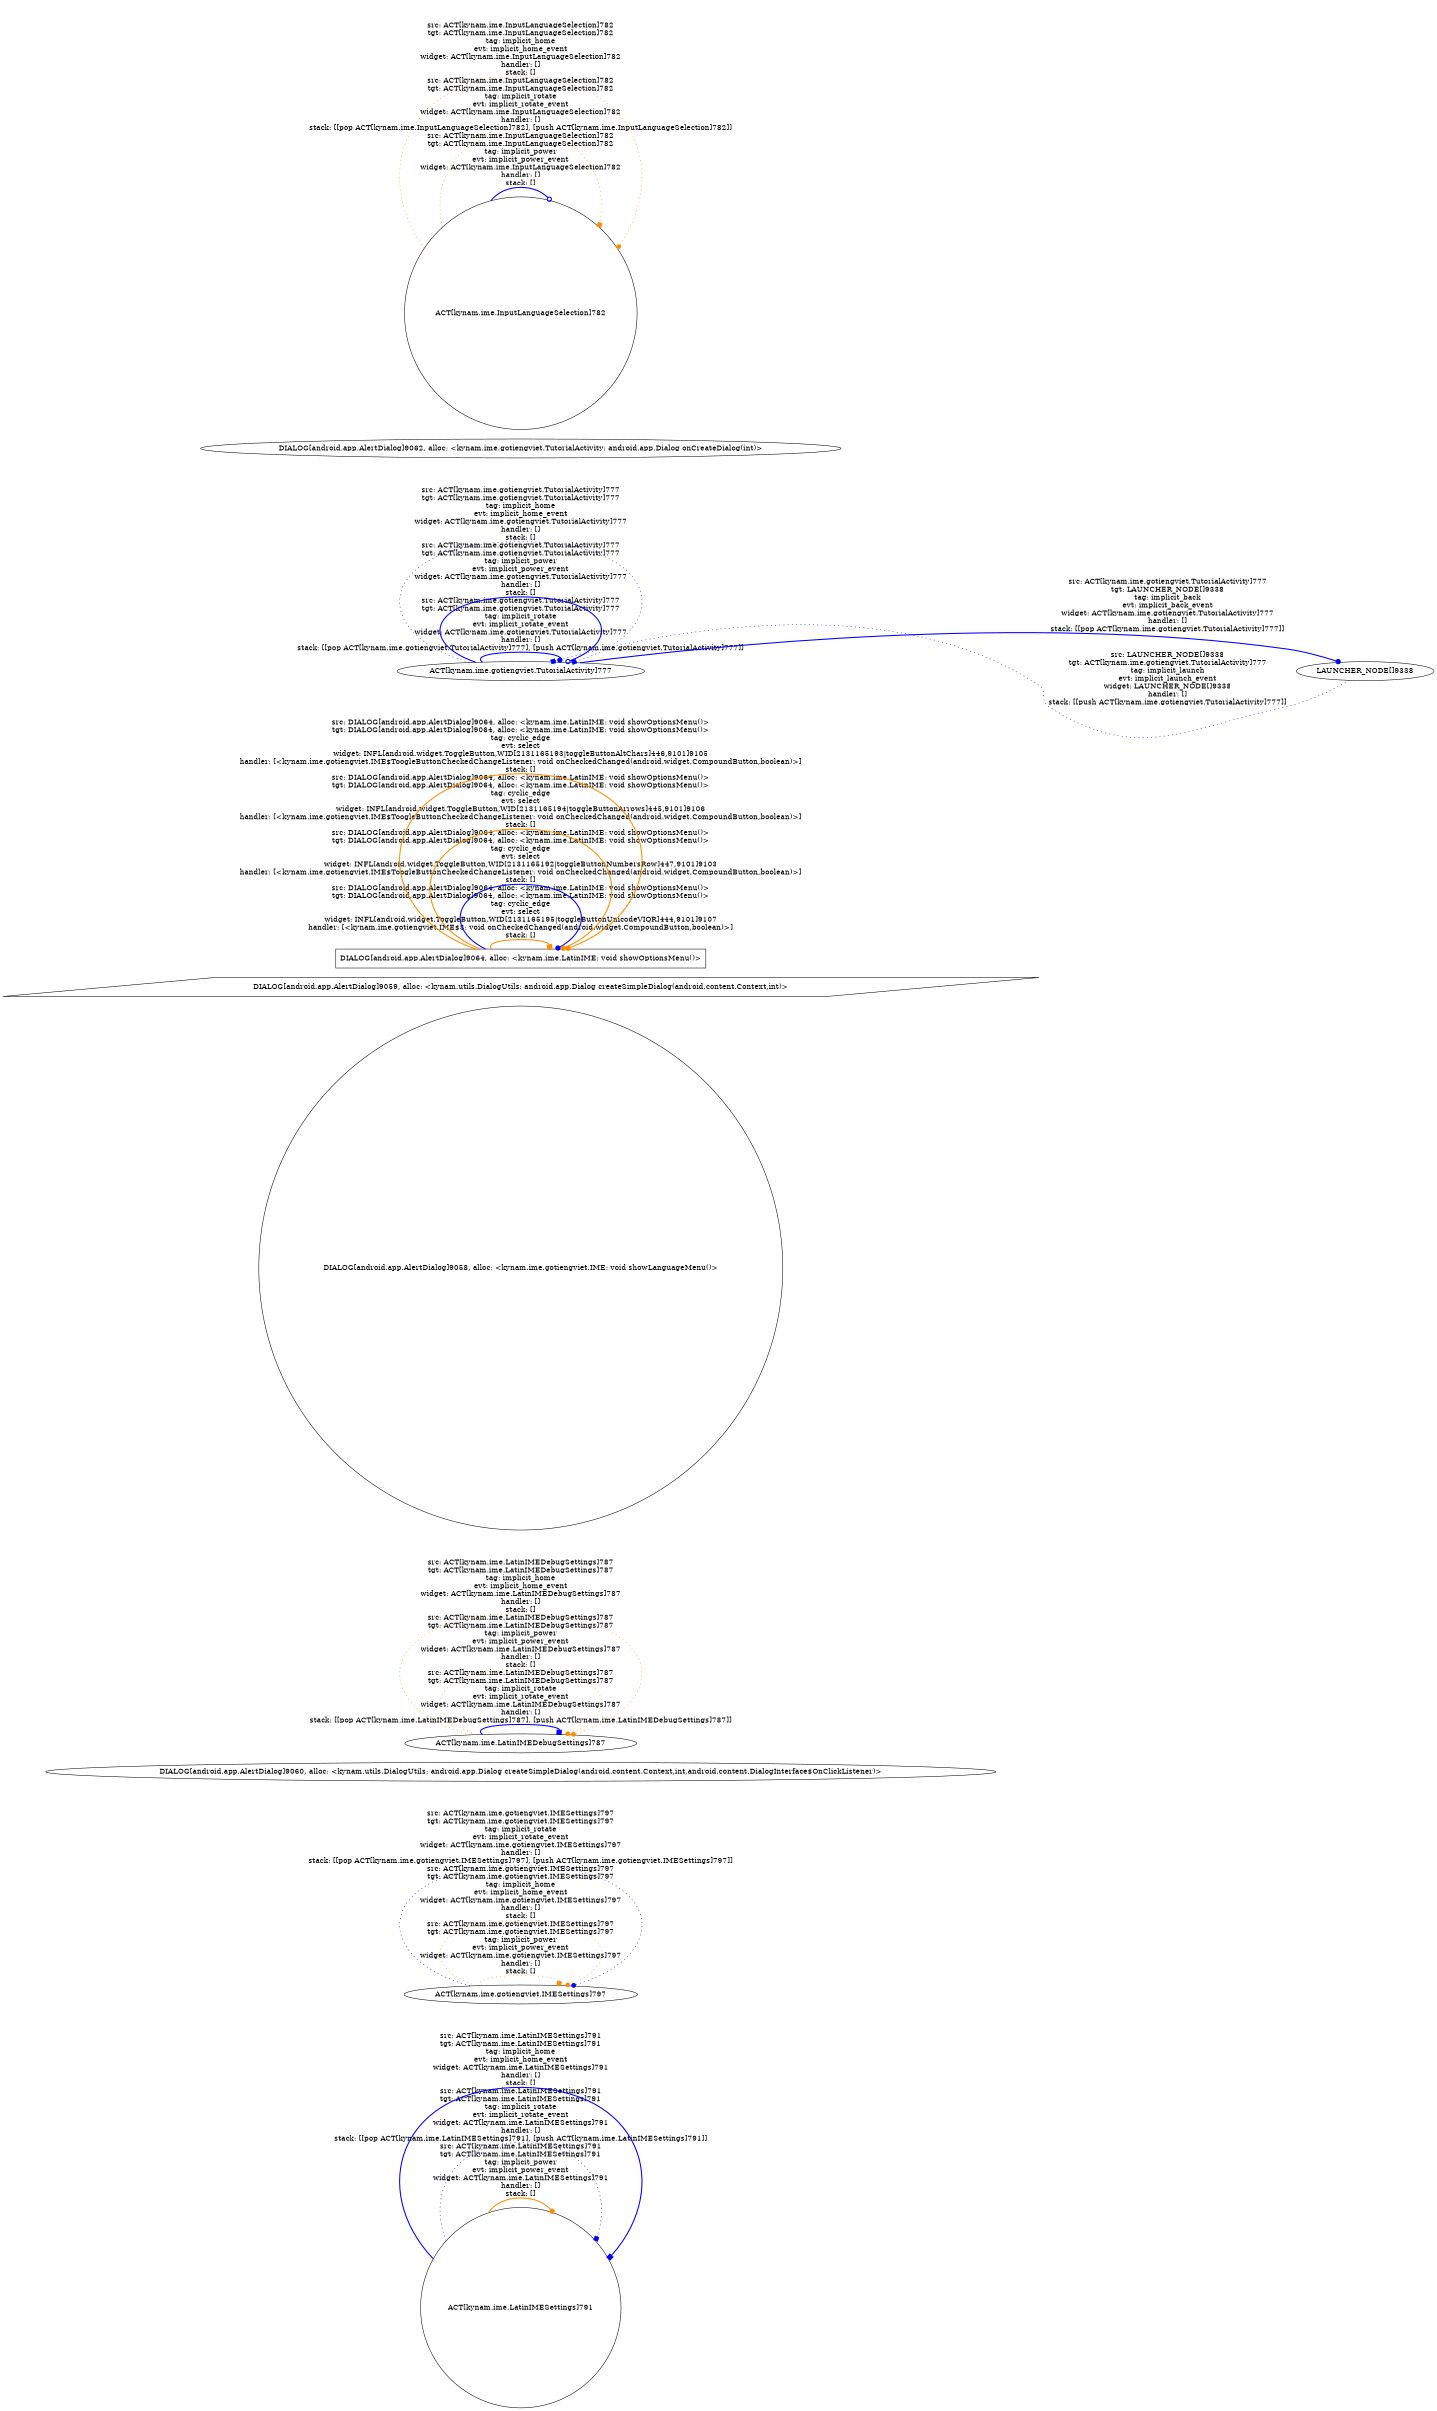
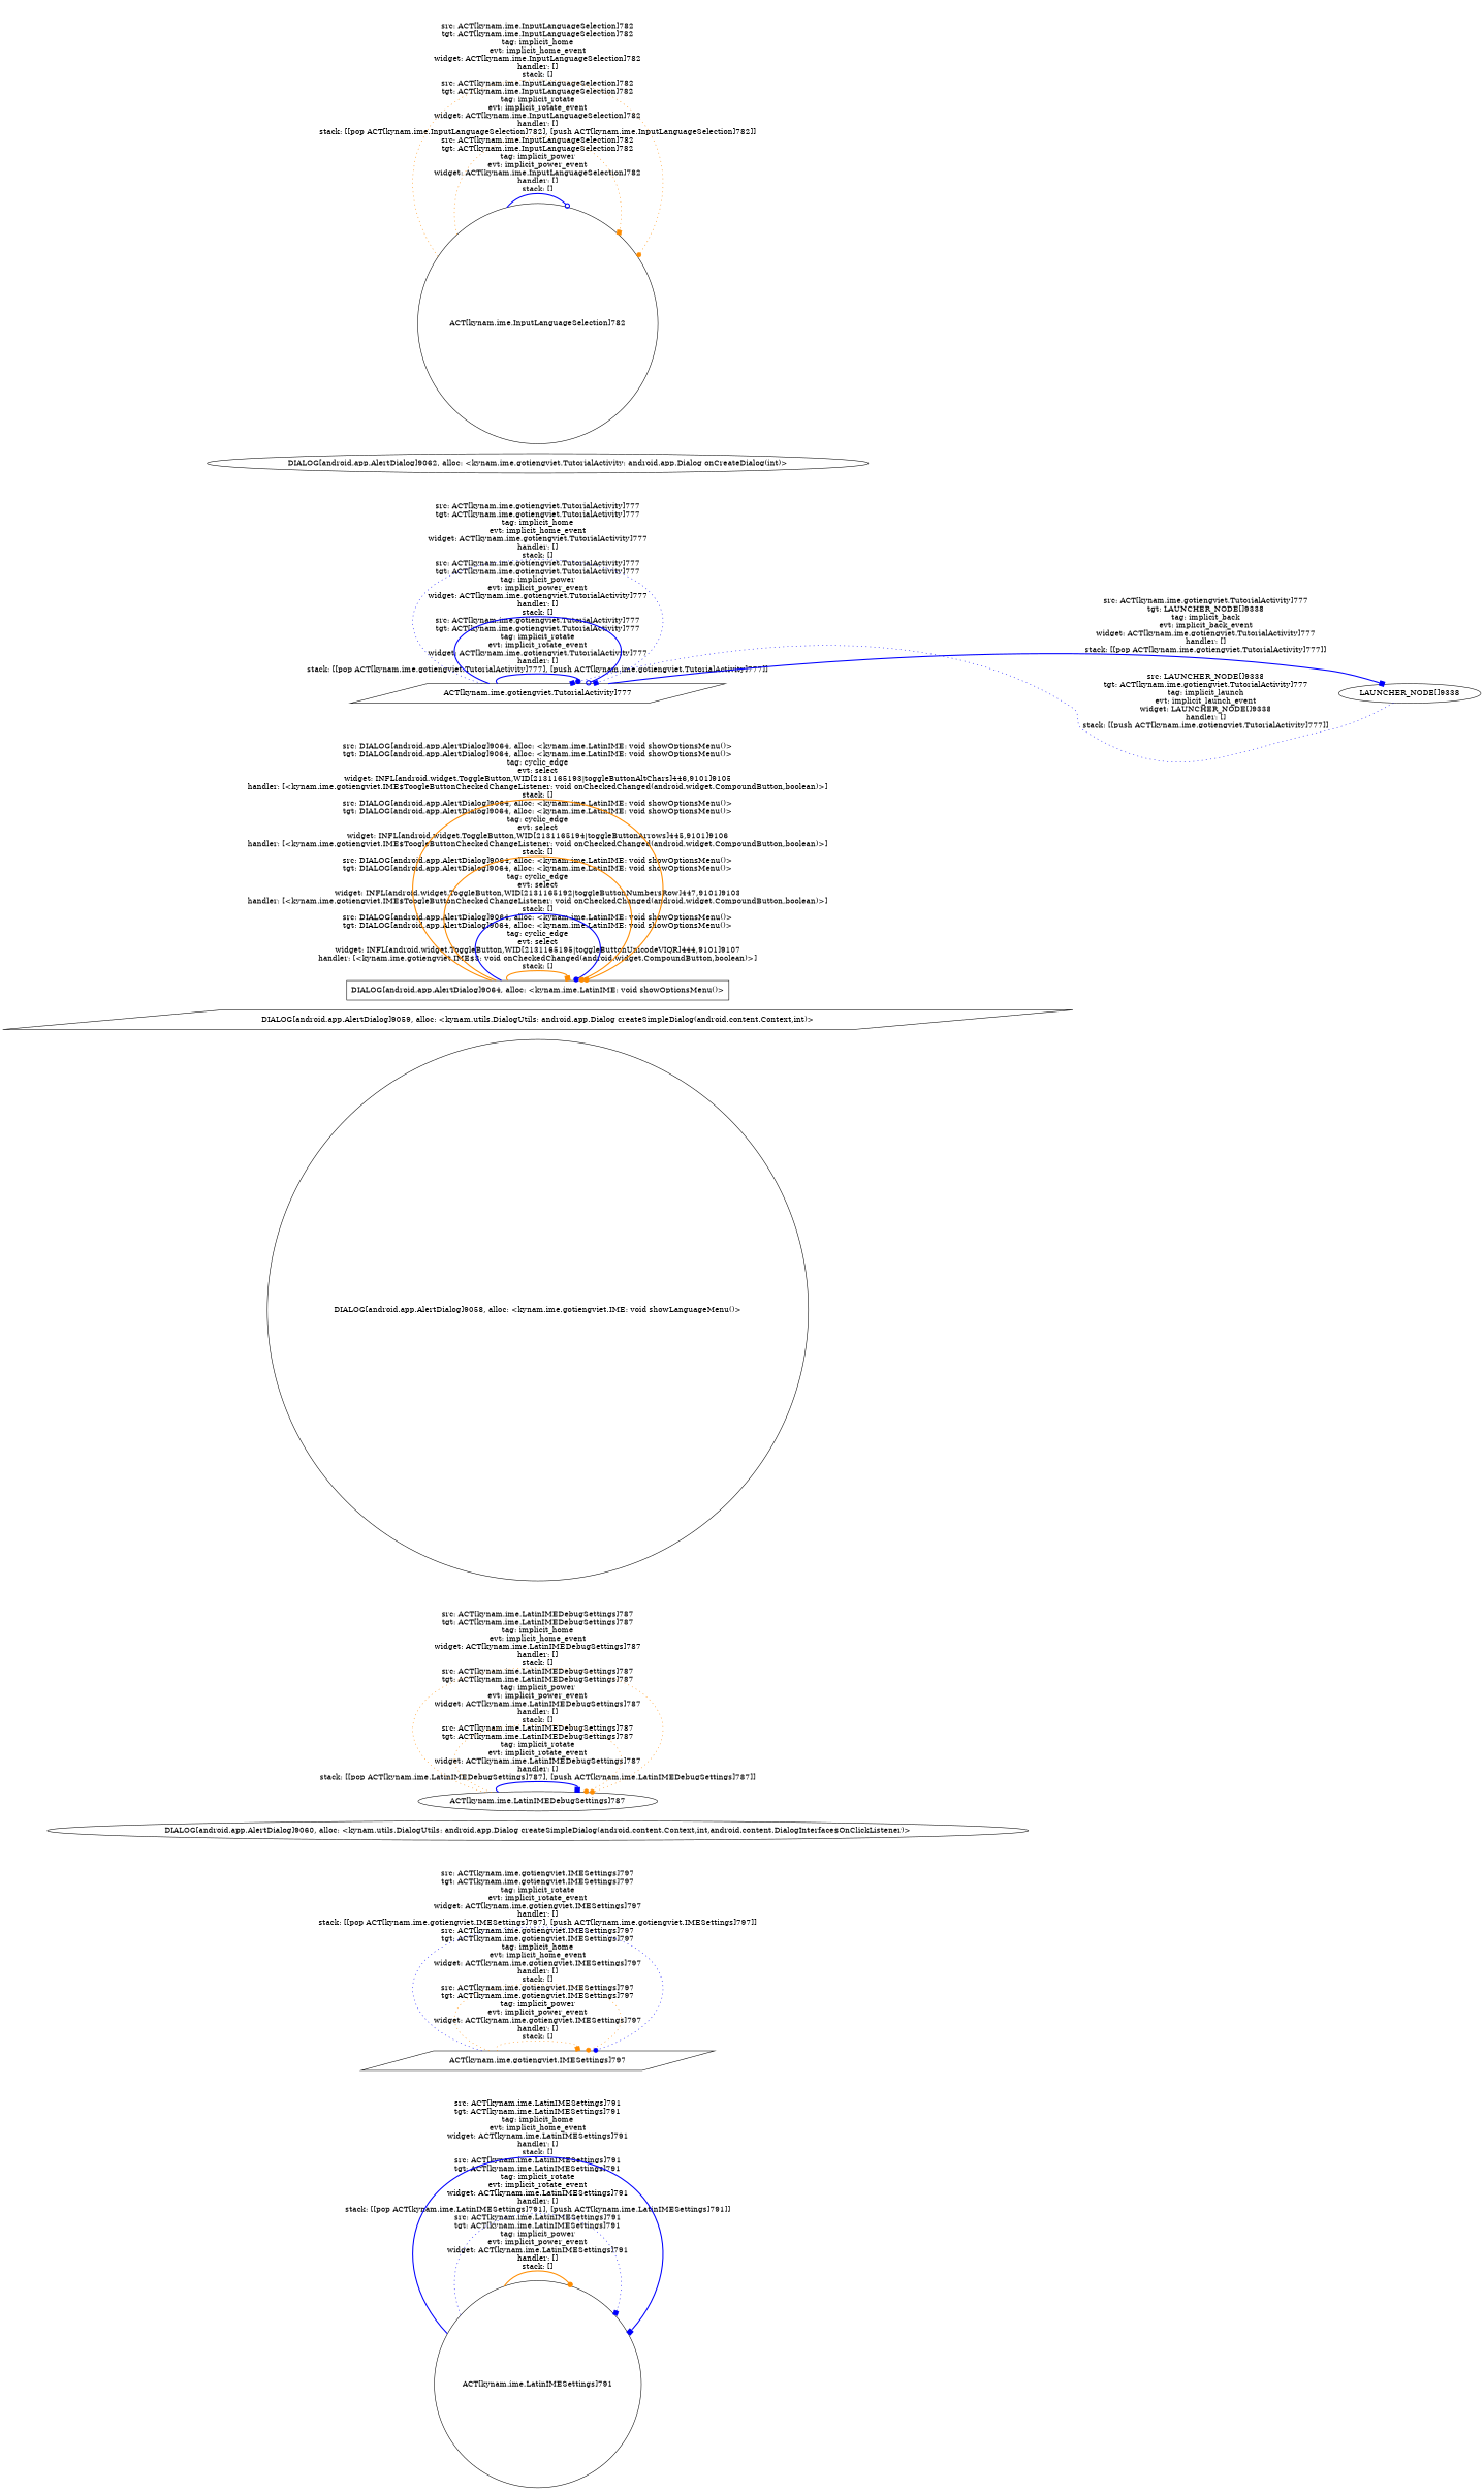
  digraph {
    rankdir=LR
    node [shape=ellipse]
    edge [arrowhead=dot color=blue style=bold]
    n1 [label="ACT[kynam.ime.LatinIMESettings]791" shape=circle]
-   n2 [label="ACT[kynam.ime.gotiengviet.IMESettings]797"]
+   n2 [label="ACT[kynam.ime.gotiengviet.IMESettings]797" shape=parallelogram]
    n3 [label="DIALOG[android.app.AlertDialog]9060, alloc: <kynam.utils.DialogUtils: android.app.Dialog createSimpleDialog(android.content.Context,int,android.content.DialogInterface$OnClickListener)>"]
    n4 [label="ACT[kynam.ime.LatinIMEDebugSettings]787"]
    n5 [label="DIALOG[android.app.AlertDialog]9058, alloc: <kynam.ime.gotiengviet.IME: void showLanguageMenu()>" shape=circle]
    n6 [label="DIALOG[android.app.AlertDialog]9059, alloc: <kynam.utils.DialogUtils: android.app.Dialog createSimpleDialog(android.content.Context,int)>" shape=parallelogram]
    n7 [label="DIALOG[android.app.AlertDialog]9064, alloc: <kynam.ime.LatinIME: void showOptionsMenu()>" shape=box]
-   n8 [label="ACT[kynam.ime.gotiengviet.TutorialActivity]777"]
+   n8 [label="ACT[kynam.ime.gotiengviet.TutorialActivity]777" shape=parallelogram]
    n9 [label="LAUNCHER_NODE[]9338"]
    n10 [label="DIALOG[android.app.AlertDialog]9062, alloc: <kynam.ime.gotiengviet.TutorialActivity: android.app.Dialog onCreateDialog(int)>"]
    n11 [label="ACT[kynam.ime.InputLanguageSelection]782" shape=circle]
    n1 -> n1 [color=darkorange label="src: ACT[kynam.ime.LatinIMESettings]791\ntgt: ACT[kynam.ime.LatinIMESettings]791\ntag: implicit_power\nevt: implicit_power_event\nwidget: ACT[kynam.ime.LatinIMESettings]791\nhandler: []\nstack: []\n"]
    n1 -> n1 [arrowhead=box label="src: ACT[kynam.ime.LatinIMESettings]791\ntgt: ACT[kynam.ime.LatinIMESettings]791\ntag: implicit_rotate\nevt: implicit_rotate_event\nwidget: ACT[kynam.ime.LatinIMESettings]791\nhandler: []\nstack: [[pop ACT[kynam.ime.LatinIMESettings]791], [push ACT[kynam.ime.LatinIMESettings]791]]\n" style=dotted]
    n1 -> n1 [arrowhead=box label="src: ACT[kynam.ime.LatinIMESettings]791\ntgt: ACT[kynam.ime.LatinIMESettings]791\ntag: implicit_home\nevt: implicit_home_event\nwidget: ACT[kynam.ime.LatinIMESettings]791\nhandler: []\nstack: []\n"]
    n2 -> n2 [arrowhead=box color=darkorange label="src: ACT[kynam.ime.gotiengviet.IMESettings]797\ntgt: ACT[kynam.ime.gotiengviet.IMESettings]797\ntag: implicit_power\nevt: implicit_power_event\nwidget: ACT[kynam.ime.gotiengviet.IMESettings]797\nhandler: []\nstack: []\n" style=dotted]
    n2 -> n2 [color=darkorange label="src: ACT[kynam.ime.gotiengviet.IMESettings]797\ntgt: ACT[kynam.ime.gotiengviet.IMESettings]797\ntag: implicit_home\nevt: implicit_home_event\nwidget: ACT[kynam.ime.gotiengviet.IMESettings]797\nhandler: []\nstack: []\n" style=dotted]
    n2 -> n2 [label="src: ACT[kynam.ime.gotiengviet.IMESettings]797\ntgt: ACT[kynam.ime.gotiengviet.IMESettings]797\ntag: implicit_rotate\nevt: implicit_rotate_event\nwidget: ACT[kynam.ime.gotiengviet.IMESettings]797\nhandler: []\nstack: [[pop ACT[kynam.ime.gotiengviet.IMESettings]797], [push ACT[kynam.ime.gotiengviet.IMESettings]797]]\n" style=dotted]
    n4 -> n4 [arrowhead=box label="src: ACT[kynam.ime.LatinIMEDebugSettings]787\ntgt: ACT[kynam.ime.LatinIMEDebugSettings]787\ntag: implicit_rotate\nevt: implicit_rotate_event\nwidget: ACT[kynam.ime.LatinIMEDebugSettings]787\nhandler: []\nstack: [[pop ACT[kynam.ime.LatinIMEDebugSettings]787], [push ACT[kynam.ime.LatinIMEDebugSettings]787]]\n"]
    n4 -> n4 [color=darkorange label="src: ACT[kynam.ime.LatinIMEDebugSettings]787\ntgt: ACT[kynam.ime.LatinIMEDebugSettings]787\ntag: implicit_power\nevt: implicit_power_event\nwidget: ACT[kynam.ime.LatinIMEDebugSettings]787\nhandler: []\nstack: []\n" style=dotted]
    n4 -> n4 [color=darkorange label="src: ACT[kynam.ime.LatinIMEDebugSettings]787\ntgt: ACT[kynam.ime.LatinIMEDebugSettings]787\ntag: implicit_home\nevt: implicit_home_event\nwidget: ACT[kynam.ime.LatinIMEDebugSettings]787\nhandler: []\nstack: []\n" style=dotted]
    n7 -> n7 [arrowhead=box color=darkorange label="src: DIALOG[android.app.AlertDialog]9064, alloc: <kynam.ime.LatinIME: void showOptionsMenu()>\ntgt: DIALOG[android.app.AlertDialog]9064, alloc: <kynam.ime.LatinIME: void showOptionsMenu()>\ntag: cyclic_edge\nevt: select\nwidget: INFL[android.widget.ToggleButton,WID[2131165195|toggleButtonUnicodeVIQR]444,9101]9107\nhandler: [<kynam.ime.gotiengviet.IME$3: void onCheckedChanged(android.widget.CompoundButton,boolean)>]\nstack: []\n"]
    n7 -> n7 [label="src: DIALOG[android.app.AlertDialog]9064, alloc: <kynam.ime.LatinIME: void showOptionsMenu()>\ntgt: DIALOG[android.app.AlertDialog]9064, alloc: <kynam.ime.LatinIME: void showOptionsMenu()>\ntag: cyclic_edge\nevt: select\nwidget: INFL[android.widget.ToggleButton,WID[2131165192|toggleButtonNumbersRow]447,9101]9103\nhandler: [<kynam.ime.gotiengviet.IME$ToogleButtonCheckedChangeListener: void onCheckedChanged(android.widget.CompoundButton,boolean)>]\nstack: []\n"]
    n7 -> n7 [color=darkorange label="src: DIALOG[android.app.AlertDialog]9064, alloc: <kynam.ime.LatinIME: void showOptionsMenu()>\ntgt: DIALOG[android.app.AlertDialog]9064, alloc: <kynam.ime.LatinIME: void showOptionsMenu()>\ntag: cyclic_edge\nevt: select\nwidget: INFL[android.widget.ToggleButton,WID[2131165194|toggleButtonArrows]445,9101]9106\nhandler: [<kynam.ime.gotiengviet.IME$ToogleButtonCheckedChangeListener: void onCheckedChanged(android.widget.CompoundButton,boolean)>]\nstack: []\n"]
    n7 -> n7 [color=darkorange label="src: DIALOG[android.app.AlertDialog]9064, alloc: <kynam.ime.LatinIME: void showOptionsMenu()>\ntgt: DIALOG[android.app.AlertDialog]9064, alloc: <kynam.ime.LatinIME: void showOptionsMenu()>\ntag: cyclic_edge\nevt: select\nwidget: INFL[android.widget.ToggleButton,WID[2131165193|toggleButtonAltChars]446,9101]9105\nhandler: [<kynam.ime.gotiengviet.IME$ToogleButtonCheckedChangeListener: void onCheckedChanged(android.widget.CompoundButton,boolean)>]\nstack: []\n"]
    n8 -> n8 [label="src: ACT[kynam.ime.gotiengviet.TutorialActivity]777\ntgt: ACT[kynam.ime.gotiengviet.TutorialActivity]777\ntag: implicit_rotate\nevt: implicit_rotate_event\nwidget: ACT[kynam.ime.gotiengviet.TutorialActivity]777\nhandler: []\nstack: [[pop ACT[kynam.ime.gotiengviet.TutorialActivity]777], [push ACT[kynam.ime.gotiengviet.TutorialActivity]777]]\n"]
    n8 -> n8 [arrowhead=odot label="src: ACT[kynam.ime.gotiengviet.TutorialActivity]777\ntgt: ACT[kynam.ime.gotiengviet.TutorialActivity]777\ntag: implicit_power\nevt: implicit_power_event\nwidget: ACT[kynam.ime.gotiengviet.TutorialActivity]777\nhandler: []\nstack: []\n"]
    n8 -> n8 [arrowhead=box label="src: ACT[kynam.ime.gotiengviet.TutorialActivity]777\ntgt: ACT[kynam.ime.gotiengviet.TutorialActivity]777\ntag: implicit_home\nevt: implicit_home_event\nwidget: ACT[kynam.ime.gotiengviet.TutorialActivity]777\nhandler: []\nstack: []\n" style=dotted]
-   n8 -> n9 [label="src: ACT[kynam.ime.gotiengviet.TutorialActivity]777\ntgt: LAUNCHER_NODE[]9338\ntag: implicit_back\nevt: implicit_back_event\nwidget: ACT[kynam.ime.gotiengviet.TutorialActivity]777\nhandler: []\nstack: [[pop ACT[kynam.ime.gotiengviet.TutorialActivity]777]]\n"]
+   n8 -> n9 [arrowhead=box label="src: ACT[kynam.ime.gotiengviet.TutorialActivity]777\ntgt: LAUNCHER_NODE[]9338\ntag: implicit_back\nevt: implicit_back_event\nwidget: ACT[kynam.ime.gotiengviet.TutorialActivity]777\nhandler: []\nstack: [[pop ACT[kynam.ime.gotiengviet.TutorialActivity]777]]\n"]
    n9 -> n8 [arrowhead=box label="src: LAUNCHER_NODE[]9338\ntgt: ACT[kynam.ime.gotiengviet.TutorialActivity]777\ntag: implicit_launch\nevt: implicit_launch_event\nwidget: LAUNCHER_NODE[]9338\nhandler: []\nstack: [[push ACT[kynam.ime.gotiengviet.TutorialActivity]777]]\n" style=dotted]
    n11 -> n11 [arrowhead=odot label="src: ACT[kynam.ime.InputLanguageSelection]782\ntgt: ACT[kynam.ime.InputLanguageSelection]782\ntag: implicit_power\nevt: implicit_power_event\nwidget: ACT[kynam.ime.InputLanguageSelection]782\nhandler: []\nstack: []\n"]
    n11 -> n11 [arrowhead=box color=darkorange label="src: ACT[kynam.ime.InputLanguageSelection]782\ntgt: ACT[kynam.ime.InputLanguageSelection]782\ntag: implicit_rotate\nevt: implicit_rotate_event\nwidget: ACT[kynam.ime.InputLanguageSelection]782\nhandler: []\nstack: [[pop ACT[kynam.ime.InputLanguageSelection]782], [push ACT[kynam.ime.InputLanguageSelection]782]]\n" style=dotted]
    n11 -> n11 [color=darkorange label="src: ACT[kynam.ime.InputLanguageSelection]782\ntgt: ACT[kynam.ime.InputLanguageSelection]782\ntag: implicit_home\nevt: implicit_home_event\nwidget: ACT[kynam.ime.InputLanguageSelection]782\nhandler: []\nstack: []\n" style=dotted]
  }
